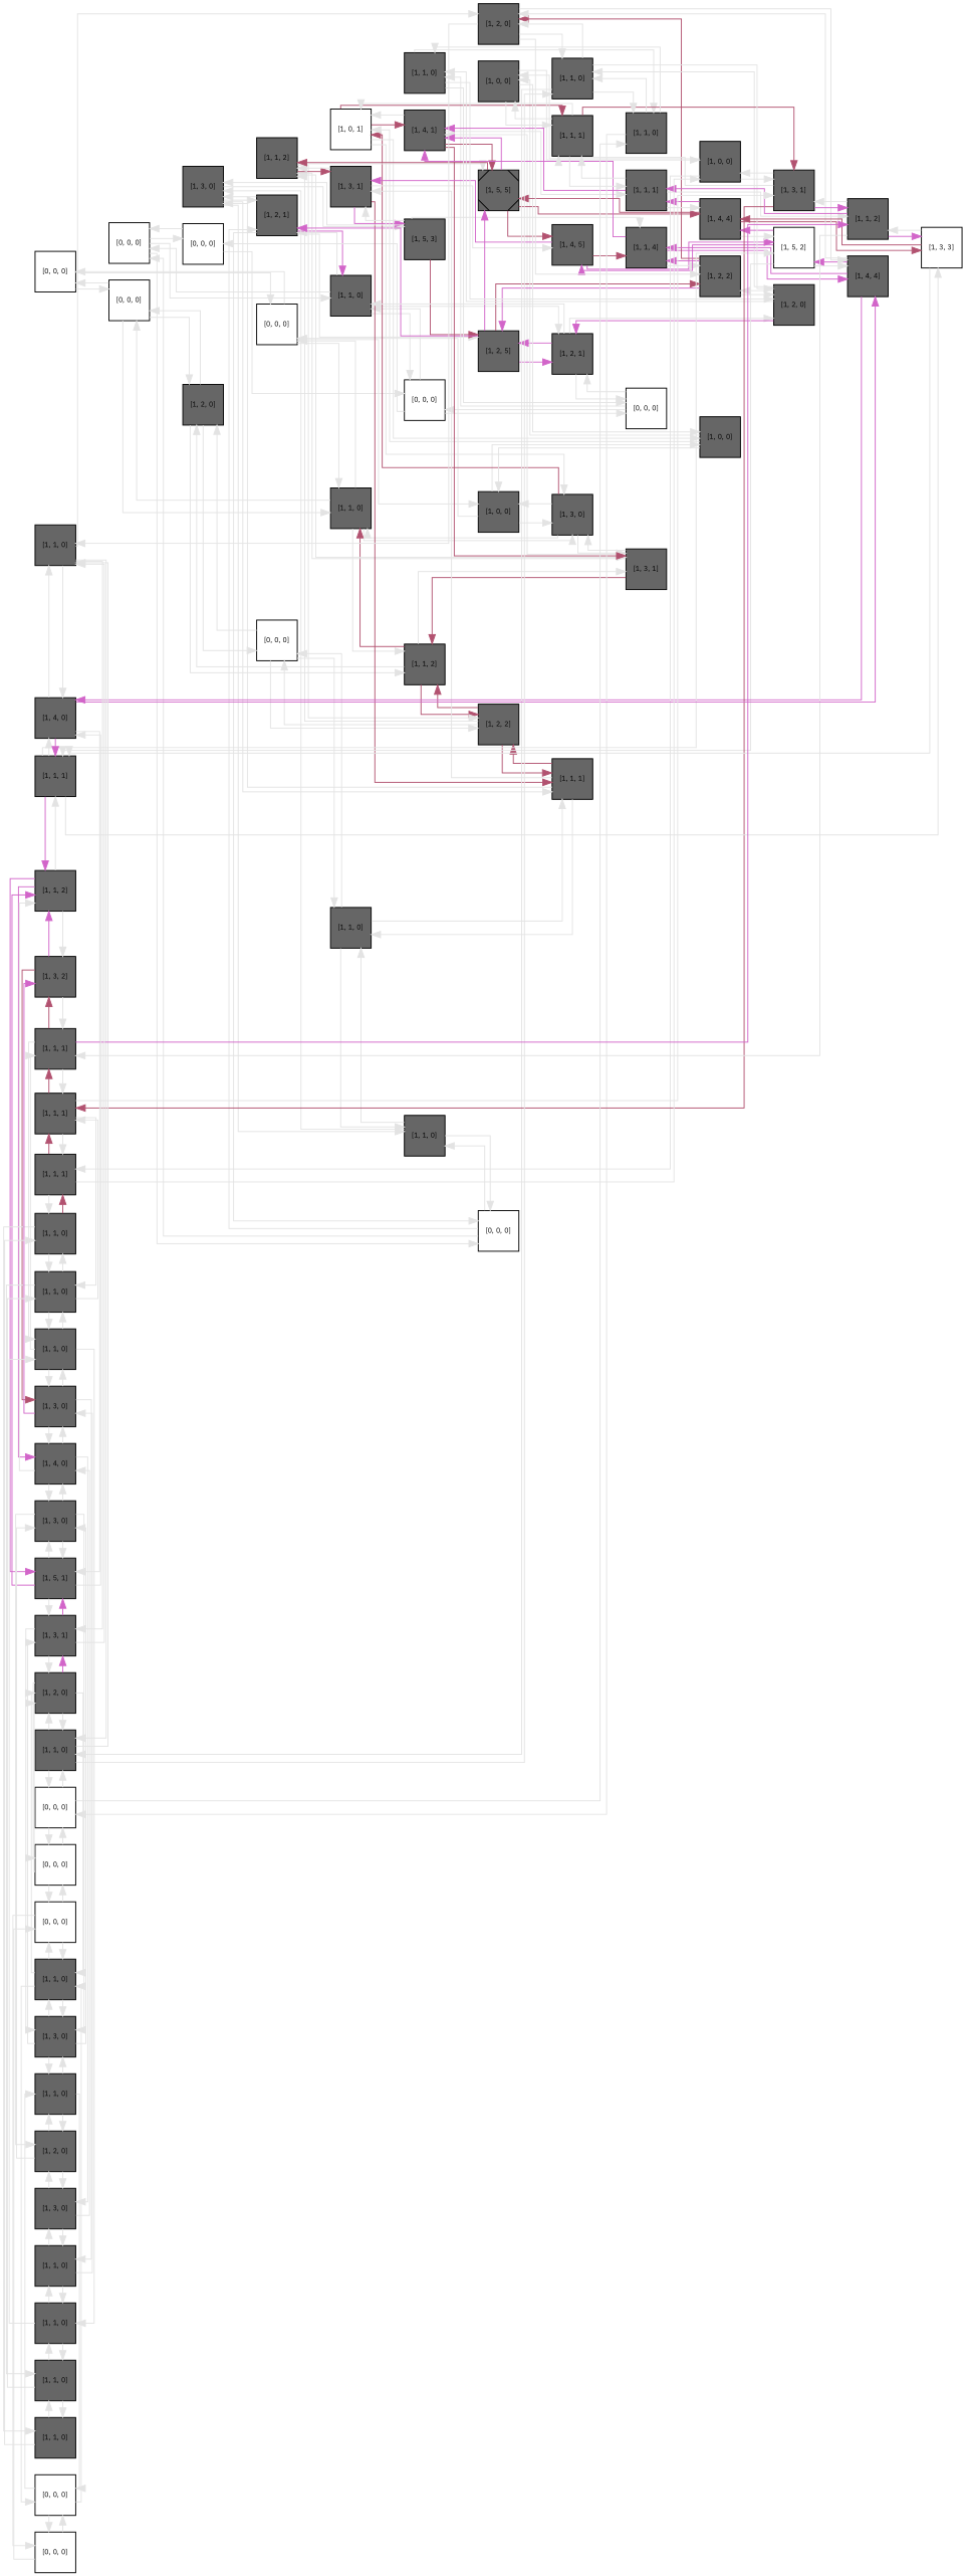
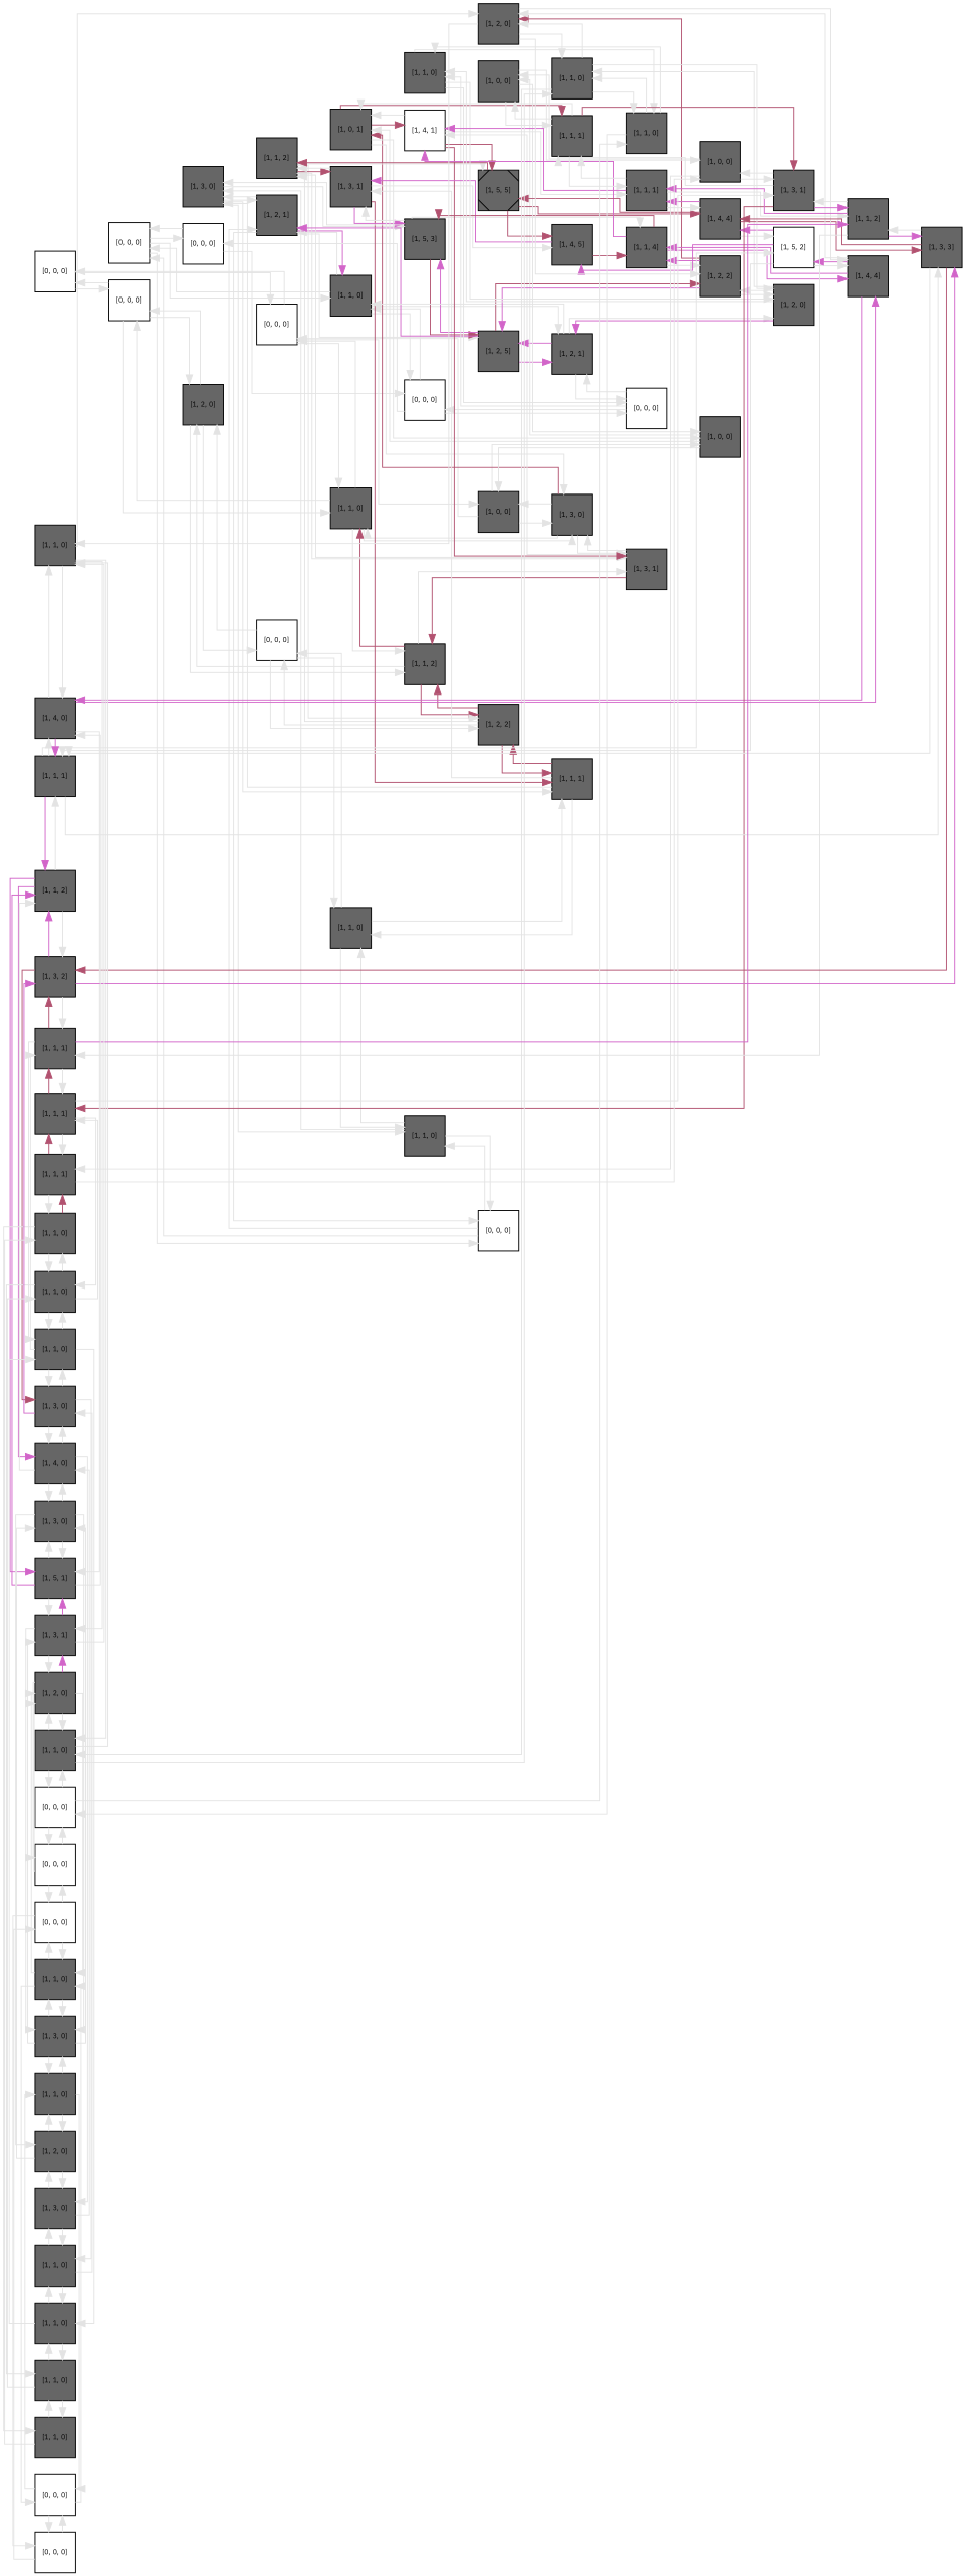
  digraph {
    fontname="IBM Plex Sans"
    rank=same
    rankdir=LR
    splines=ortho
    node [fillcolor="#666666" fixedsize=false fontname="IBM Plex Sans" fontsize=8 shape=square style=filled]
    edge [color=grey89 constraint=false fontname="IBM Plex Sans" style="penwidth(0.1)" weight=1]
    n1 [fillcolor="#FFFFFF" label="[0, 0, 0]" width=0.6]
    n2 [fillcolor="#FFFFFF" label="[0, 0, 0]" width=0.6]
    n3 [fillcolor="#FFFFFF" label="[0, 0, 0]" width=0.6]
    n4 [fillcolor="#FFFFFF" label="[0, 0, 0]" width=0.6]
    n5 [label="[1, 2, 0]" width=0.6]
    n6 [fillcolor="#FFFFFF" label="[0, 0, 0]" width=0.6]
    n7 [label="[1, 1, 0]" width=0.6]
    n8 [fillcolor="#FFFFFF" label="[0, 0, 0]" width=0.6]
    n9 [label="[1, 3, 0]" width=0.6]
    n10 [label="[1, 1, 0]" width=0.6]
    n11 [label="[1, 0, 0]" width=0.6]
    n12 [fillcolor="#FFFFFF" label="[0, 0, 0]" width=0.6]
    n13 [label="[1, 1, 2]" width=0.6]
    n14 [label="[1, 2, 1]" width=0.6]
    n15 [fillcolor="#FFFFFF" label="[0, 0, 0]" width=0.6]
    n16 [label="[1, 3, 0]" width=0.6]
    n17 [label="[1, 1, 0]" width=0.6]
    n18 [label="[1, 2, 2]" width=0.6]
    n19 [label="[1, 3, 1]" width=0.6]
    n20 [label="[1, 1, 0]" width=0.6]
    n21 [label="[1, 1, 1]" width=0.6]
    n22 [label="[1, 1, 2]" width=0.6]
    n23 [label="[1, 3, 1]" width=0.6]
    n24 [label="[1, 5, 3]" width=0.6]
    n25 [label="[1, 2, 5]" width=0.6]
    n26 [label="[1, 2, 1]" width=0.6]
    n27 [fillcolor="#FFFFFF" label="[0, 0, 0]" width=0.6]
    n28 [label="[1, 0, 0]" width=0.6]
-   n29 [fillcolor="#FFFFFF" label="[1, 0, 1]" width=0.6]
-   n30 [label="[1, 4, 1]" width=0.6]
+   n29 [label="[1, 0, 1]" width=0.6]
+   n30 [fillcolor="#FFFFFF" label="[1, 4, 1]" width=0.6]
    n31 [label="[1, 5, 5]" shape=Msquare width=0.6]
    n32 [label="[1, 4, 5]" width=0.6]
    n33 [label="[1, 1, 4]" width=0.6]
    n34 [label="[1, 2, 2]" width=0.6]
    n35 [label="[1, 2, 0]" width=0.6]
    n36 [label="[1, 1, 0]" width=0.6]
    n37 [label="[1, 0, 0]" width=0.6]
    n38 [label="[1, 1, 1]" width=0.6]
    n39 [label="[1, 1, 1]" width=0.6]
    n40 [label="[1, 4, 4]" width=0.6]
    n41 [fillcolor="#FFFFFF" label="[1, 5, 2]" width=0.6]
    n42 [label="[1, 4, 4]" width=0.6]
    n43 [label="[1, 2, 0]" width=0.6]
    n44 [label="[1, 1, 0]" width=0.6]
    n45 [label="[1, 1, 0]" width=0.6]
    n46 [label="[1, 0, 0]" width=0.6]
    n47 [label="[1, 3, 1]" width=0.6]
    n48 [label="[1, 1, 2]" width=0.6]
-   n49 [fillcolor="#FFFFFF" label="[1, 3, 3]" width=0.6]
+   n49 [label="[1, 3, 3]" width=0.6]
    n50 [label="[1, 1, 1]" width=0.6]
    n51 [label="[1, 4, 0]" width=0.6]
    n52 [label="[1, 1, 0]" width=0.6]
    n53 [label="[1, 1, 0]" width=0.6]
    n54 [fillcolor="#FFFFFF" label="[0, 0, 0]" width=0.6]
    n55 [label="[1, 1, 1]" width=0.6]
    n56 [label="[1, 1, 1]" width=0.6]
    n57 [label="[1, 1, 1]" width=0.6]
    n58 [label="[1, 3, 2]" width=0.6]
    n59 [label="[1, 1, 2]" width=0.6]
    n60 [label="[1, 5, 1]" width=0.6]
    n61 [label="[1, 3, 1]" width=0.6]
    n62 [label="[1, 2, 0]" width=0.6]
    n63 [fillcolor="#FFFFFF" label="[0, 0, 0]" width=0.6]
    n64 [label="[1, 1, 0]" width=0.6]
    n65 [label="[1, 1, 0]" width=0.6]
    n66 [label="[1, 1, 0]" width=0.6]
    n67 [label="[1, 3, 0]" width=0.6]
    n68 [label="[1, 4, 0]" width=0.6]
    n69 [label="[1, 3, 0]" width=0.6]
    n70 [label="[1, 3, 0]" width=0.6]
    n71 [label="[1, 1, 0]" width=0.6]
    n72 [fillcolor="#FFFFFF" label="[0, 0, 0]" width=0.6]
    n73 [label="[1, 1, 0]" width=0.6]
    n74 [label="[1, 1, 0]" width=0.6]
    n75 [label="[1, 1, 0]" width=0.6]
    n76 [label="[1, 1, 0]" width=0.6]
    n77 [label="[1, 3, 0]" width=0.6]
    n78 [label="[1, 2, 0]" width=0.6]
    n79 [label="[1, 1, 0]" width=0.6]
    n80 [fillcolor="#FFFFFF" label="[0, 0, 0]" width=0.6]
    n81 [fillcolor="#FFFFFF" label="[0, 0, 0]" width=0.6]
    n1 -> n2
    n1 -> n2 [constraint=true style=invis color="" weight=""]
    n1 -> n3 [constraint=true style=invis color="" weight=""]
    n1 -> n4
    n2 -> n1
    n2 -> n5
    n2 -> n5 [constraint=true style=invis color="" weight=""]
    n2 -> n6 [constraint=true style=invis color="" weight=""]
    n2 -> n7
    n3 -> n6
    n3 -> n6 [constraint=true style=invis color="" weight=""]
    n3 -> n8
    n3 -> n9 [constraint=true style=invis color="" weight=""]
    n3 -> n10
    n4 -> n1
    n4 -> n7
    n4 -> n7 [constraint=true style=invis color="" weight=""]
    n4 -> n10 [constraint=true style=invis color="" weight=""]
    n4 -> n11
    n5 -> n2
    n5 -> n4 [constraint=true style=invis color="" weight=""]
    n5 -> n12
    n5 -> n12 [constraint=true style=invis color="" weight=""]
    n5 -> n13
    n6 -> n3
    n6 -> n4 [constraint=true style=invis color="" weight=""]
    n6 -> n14 [constraint=true style=invis color="" weight=""]
    n6 -> n15
    n7 -> n2
    n7 -> n4
    n7 -> n13
    n7 -> n13 [constraint=true style=invis color="" weight=""]
    n7 -> n15 [constraint=true style=invis color="" weight=""]
    n7 -> n16
    n8 -> n3
    n8 -> n14
    n8 -> n20
    n8 -> n21 [constraint=true style=invis color="" weight=""]
    n9 -> n14
    n9 -> n14 [constraint=true style=invis color="" weight=""]
    n9 -> n20
    n9 -> n21
    n9 -> n22 [constraint=true style=invis color="" weight=""]
    n9 -> n24
    n10 -> n3
    n10 -> n14
    n10 -> n15
    n10 -> n15 [constraint=true style=invis color="" weight=""]
    n10 -> n24 [constraint=true style=invis color="" weight=""]
    n10 -> n26
    n11 -> n4
    n11 -> n16
    n11 -> n16 [constraint=true style=invis color="" weight=""]
    n11 -> n26 [constraint=true style=invis color="" weight=""]
    n11 -> n28
    n12 -> n5
    n12 -> n7 [constraint=true style=invis color="" weight=""]
    n12 -> n17
    n12 -> n17 [constraint=true style=invis color="" weight=""]
    n12 -> n18
    n13 -> n5
    n13 -> n7 [color="#B25270"]
    n13 -> n11 [constraint=true style=invis color="" weight=""]
    n13 -> n18 [color="#B25270"]
    n13 -> n18 [constraint=true style=invis color="" weight=""]
    n13 -> n19
    n14 -> n8
    n14 -> n9
    n14 -> n10 [color="#D265C9"]
    n14 -> n10 [constraint=true style=invis color="" weight=""]
    n14 -> n23 [constraint=true style=invis color="" weight=""]
    n14 -> n25
    n15 -> n6
    n15 -> n10
    n15 -> n11 [constraint=true style=invis color="" weight=""]
    n15 -> n25 [constraint=true style=invis color="" weight=""]
    n15 -> n27
    n16 -> n7
    n16 -> n11
    n16 -> n19
    n16 -> n19 [constraint=true style=invis color="" weight=""]
    n16 -> n27 [constraint=true style=invis color="" weight=""]
    n16 -> n29 [color="#B25270"]
    n17 -> n12
    n17 -> n13 [constraint=true style=invis color="" weight=""]
    n17 -> n20
    n17 -> n20 [constraint=true style=invis color="" weight=""]
    n17 -> n21
    n18 -> n12
    n18 -> n13 [color="#B25270"]
    n18 -> n16 [constraint=true style=invis color="" weight=""]
    n18 -> n21 [color="#B25270"]
    n18 -> n21 [constraint=true style=invis color="" weight=""]
    n18 -> n22
    n19 -> n13 [color="#B25270"]
    n19 -> n16
    n19 -> n22
    n19 -> n28 [constraint=true style=invis color="" weight=""]
    n19 -> n30
    n20 -> n8
    n20 -> n8 [constraint=true style=invis color="" weight=""]
    n20 -> n9
    n20 -> n17
    n20 -> n18 [constraint=true style=invis color="" weight=""]
    n21 -> n9
    n21 -> n17
    n21 -> n18 [color="#B25270"]
    n21 -> n19 [constraint=true style=invis color="" weight=""]
    n21 -> n23
    n22 -> n18
    n22 -> n19
    n22 -> n23 [color="#B25270"]
    n22 -> n23 [constraint=true style=invis color="" weight=""]
    n22 -> n29 [constraint=true style=invis color="" weight=""]
    n22 -> n31
    n23 -> n21 [color="#B25270"]
    n23 -> n22
    n23 -> n24 [color="#D265C9"]
    n23 -> n24 [constraint=true style=invis color="" weight=""]
    n23 -> n30 [constraint=true style=invis color="" weight=""]
    n23 -> n32
    n24 -> n9
    n24 -> n23
    n24 -> n25 [color="#B25270"]
    n24 -> n25 [constraint=true style=invis color="" weight=""]
    n24 -> n31 [constraint=true style=invis color="" weight=""]
    n24 -> n33
    n25 -> n14 [color="#D265C9"]
-   n25 -> n31 [color="#D265C9"]
+   n25 -> n24 [color="#D265C9"]
    n25 -> n26 [color="#D265C9"]
    n25 -> n26 [constraint=true style=invis color="" weight=""]
    n25 -> n32 [constraint=true style=invis color="" weight=""]
    n25 -> n34 [color="#B25270"]
    n26 -> n10
    n26 -> n25 [color="#D265C9"]
    n26 -> n27
    n26 -> n27 [constraint=true style=invis color="" weight=""]
    n26 -> n33 [constraint=true style=invis color="" weight=""]
    n26 -> n35
    n27 -> n15
    n27 -> n26
    n27 -> n28 [constraint=true style=invis color="" weight=""]
    n27 -> n34 [constraint=true style=invis color="" weight=""]
    n27 -> n36
    n28 -> n11
    n28 -> n29
    n28 -> n35 [constraint=true style=invis color="" weight=""]
    n28 -> n37
    n29 -> n16
    n29 -> n28
    n29 -> n30 [color="#B25270"]
    n29 -> n30 [constraint=true style=invis color="" weight=""]
    n29 -> n36 [constraint=true style=invis color="" weight=""]
    n29 -> n38 [color="#B25270"]
    n30 -> n19 [color="#B25270"]
    n30 -> n29
    n30 -> n31 [color="#B25270"]
    n30 -> n31 [constraint=true style=invis color="" weight=""]
    n30 -> n37 [constraint=true style=invis color="" weight=""]
    n30 -> n39
    n31 -> n22 [color="#B25270"]
-   n31 -> n30 [color="#D265C9"]
    n31 -> n32 [color="#B25270"]
    n31 -> n32 [constraint=true style=invis color="" weight=""]
    n31 -> n38 [constraint=true style=invis color="" weight=""]
    n31 -> n40 [color="#B25270"]
    n32 -> n23 [color="#D265C9"]
    n32 -> n33 [color="#B25270"]
    n32 -> n33 [constraint=true style=invis color="" weight=""]
    n32 -> n39 [constraint=true style=invis color="" weight=""]
-   n32 -> n41 [color="#D265C9"]
+   n33 -> n24 [color="#B25270"]
    n33 -> n30 [color="#D265C9"]
    n33 -> n34
    n33 -> n34 [constraint=true style=invis color="" weight=""]
    n33 -> n40 [constraint=true style=invis color="" weight=""]
    n33 -> n42 [color="#D265C9"]
    n34 -> n25 [color="#D265C9"]
    n34 -> n33 [color="#D265C9"]
    n34 -> n35
    n34 -> n35 [constraint=true style=invis color="" weight=""]
    n34 -> n41 [constraint=true style=invis color="" weight=""]
    n34 -> n43 [color="#B25270"]
    n35 -> n26 [color="#D265C9"]
    n35 -> n34
    n35 -> n36
    n35 -> n42 [constraint=true style=invis color="" weight=""]
    n35 -> n44
    n36 -> n27
    n36 -> n35
    n36 -> n37 [constraint=true style=invis color="" weight=""]
    n36 -> n43 [constraint=true style=invis color="" weight=""]
    n36 -> n45
    n37 -> n28
    n37 -> n38
    n37 -> n38 [constraint=true style=invis color="" weight=""]
    n37 -> n44 [constraint=true style=invis color="" weight=""]
    n37 -> n46
    n38 -> n29
    n38 -> n37
    n38 -> n39
    n38 -> n39 [constraint=true style=invis color="" weight=""]
    n38 -> n45 [constraint=true style=invis color="" weight=""]
    n38 -> n47 [color="#B25270"]
    n39 -> n30 [color="#D265C9"]
    n39 -> n38
    n39 -> n40
    n39 -> n40 [constraint=true style=invis color="" weight=""]
    n39 -> n46 [constraint=true style=invis color="" weight=""]
    n39 -> n48
    n40 -> n31 [color="#B25270"]
    n40 -> n39 [color="#D265C9"]
    n40 -> n41
    n40 -> n41 [constraint=true style=invis color="" weight=""]
    n40 -> n47 [constraint=true style=invis color="" weight=""]
    n40 -> n49 [color="#B25270"]
    n41 -> n32 [color="#D265C9"]
    n41 -> n40 [color="#D265C9"]
    n41 -> n42
    n41 -> n42 [constraint=true style=invis color="" weight=""]
    n41 -> n48 [constraint=true style=invis color="" weight=""]
    n41 -> n50
    n42 -> n33 [color="#D265C9"]
    n42 -> n41 [color="#D265C9"]
    n42 -> n43
    n42 -> n49 [constraint=true style=invis color="" weight=""]
    n42 -> n51 [color="#D265C9"]
    n43 -> n34
    n43 -> n42
    n43 -> n44
    n43 -> n44 [constraint=true style=invis color="" weight=""]
    n43 -> n52
    n44 -> n35
    n44 -> n43
    n44 -> n45
    n44 -> n45 [constraint=true style=invis color="" weight=""]
    n44 -> n53
    n45 -> n36
    n45 -> n44
    n45 -> n46 [constraint=true style=invis color="" weight=""]
    n45 -> n54
    n46 -> n37
    n46 -> n47
    n46 -> n47 [constraint=true style=invis color="" weight=""]
    n46 -> n55
    n47 -> n38
    n47 -> n46
    n47 -> n48 [color="#D265C9"]
    n47 -> n48 [constraint=true style=invis color="" weight=""]
    n47 -> n56 [color="#B25270"]
    n48 -> n39 [color="#D265C9"]
    n48 -> n47
    n48 -> n49 [color="#D265C9"]
    n48 -> n49 [constraint=true style=invis color="" weight=""]
    n48 -> n57
    n49 -> n40 [color="#B25270"]
    n49 -> n48
    n49 -> n50
+   n49 -> n58 [color="#B25270"]
    n50 -> n41
    n50 -> n49
    n50 -> n51
    n50 -> n59 [color="#D265C9"]
    n51 -> n42 [color="#D265C9"]
    n51 -> n50 [color="#D265C9"]
    n51 -> n52
    n51 -> n60
    n52 -> n43
    n52 -> n51
    n52 -> n53
    n52 -> n61
    n53 -> n44
    n53 -> n52
    n53 -> n54
    n53 -> n62
    n54 -> n45
    n54 -> n53
    n54 -> n63
    n55 -> n46
    n55 -> n56 [color="#B25270"]
    n55 -> n64
    n56 -> n47
    n56 -> n55
    n56 -> n57 [color="#B25270"]
    n56 -> n65
    n57 -> n48 [color="#D265C9"]
    n57 -> n56
    n57 -> n58 [color="#B25270"]
    n57 -> n66
+   n58 -> n49 [color="#D265C9"]
    n58 -> n57
    n58 -> n59 [color="#D265C9"]
    n58 -> n67 [color="#B25270"]
    n59 -> n50
    n59 -> n58
    n59 -> n60 [color="#D265C9"]
    n59 -> n68 [color="#D265C9"]
    n60 -> n51
    n60 -> n59 [color="#D265C9"]
    n60 -> n61
    n60 -> n69
    n61 -> n52
    n61 -> n60 [color="#D265C9"]
    n61 -> n62
    n61 -> n70
    n62 -> n53
    n62 -> n61 [color="#D265C9"]
    n62 -> n63
    n62 -> n71
    n63 -> n54
    n63 -> n62
    n63 -> n72
    n64 -> n55 [color="#B25270"]
    n64 -> n65
    n64 -> n73
    n65 -> n56
    n65 -> n64
    n65 -> n66
    n65 -> n74
    n66 -> n57
    n66 -> n65
    n66 -> n67
    n66 -> n75
    n67 -> n58 [color="#D265C9"]
    n67 -> n66
    n67 -> n68
    n67 -> n76
    n68 -> n59
    n68 -> n67
    n68 -> n69
    n68 -> n77
    n69 -> n60
    n69 -> n68
    n69 -> n70
    n69 -> n78
    n70 -> n61
    n70 -> n69
    n70 -> n71
    n70 -> n79
    n71 -> n62
    n71 -> n70
    n71 -> n72
    n71 -> n80
    n72 -> n63
    n72 -> n71
    n72 -> n81
    n73 -> n64
    n73 -> n74
    n74 -> n65
    n74 -> n73
    n74 -> n75
    n75 -> n66
    n75 -> n74
    n75 -> n76
    n76 -> n67
    n76 -> n75
    n76 -> n77
    n77 -> n68
    n77 -> n76
    n77 -> n78
    n78 -> n69
    n78 -> n77
    n78 -> n79
    n79 -> n70
    n79 -> n78
    n79 -> n80
    n80 -> n71
    n80 -> n79
    n80 -> n81
    n81 -> n72
    n81 -> n80
  }
